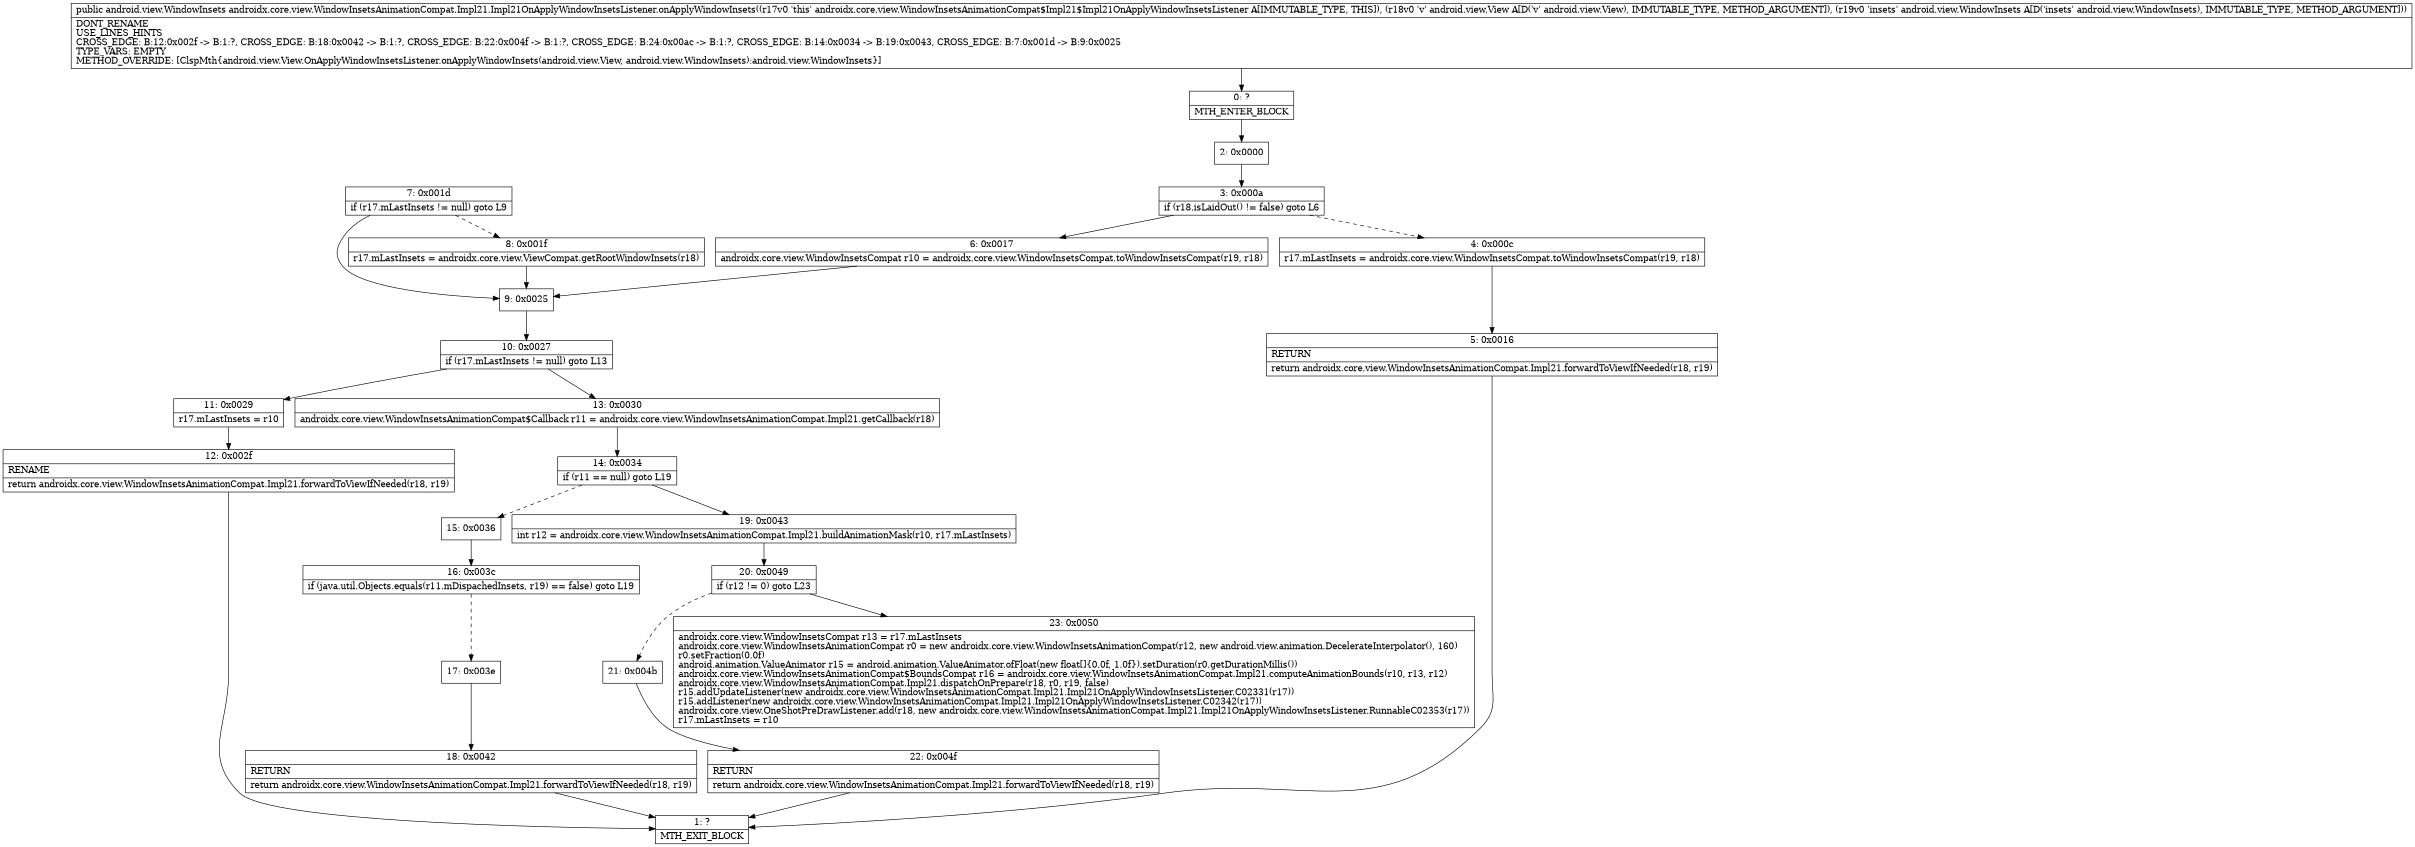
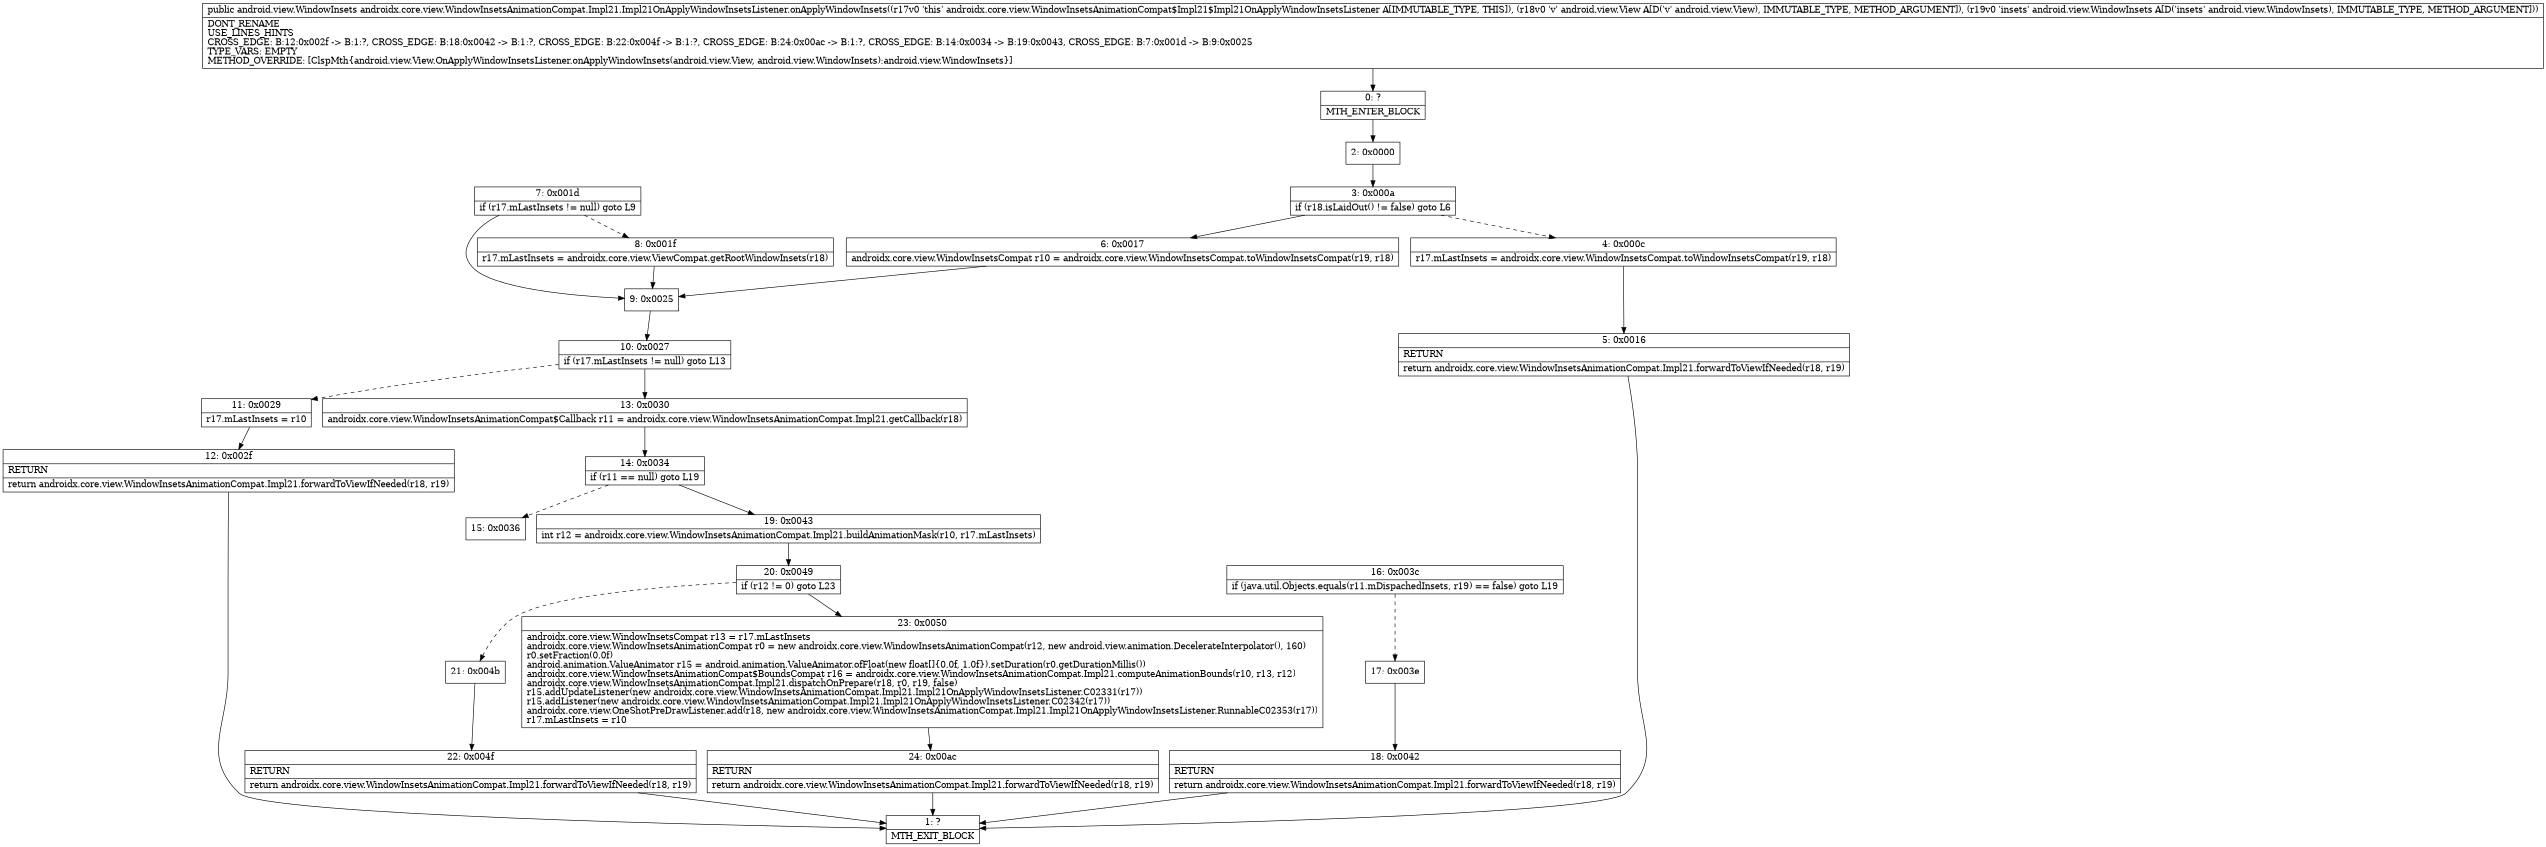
  digraph {
    node [shape=record]
    n1 [label="{0\:\ ?|MTH_ENTER_BLOCK\l}"]
    n2 [label="{2\:\ 0x0000}"]
    n3 [label="{3\:\ 0x000a|if (r18.isLaidOut() != false) goto L6\l}"]
    n4 [label="{4\:\ 0x000c|r17.mLastInsets = androidx.core.view.WindowInsetsCompat.toWindowInsetsCompat(r19, r18)\l}"]
    n5 [label="{6\:\ 0x0017|androidx.core.view.WindowInsetsCompat r10 = androidx.core.view.WindowInsetsCompat.toWindowInsetsCompat(r19, r18)\l}"]
    n6 [label="{5\:\ 0x0016|RETURN\l|return androidx.core.view.WindowInsetsAnimationCompat.Impl21.forwardToViewIfNeeded(r18, r19)\l}"]
    n7 [label="{9\:\ 0x0025}"]
    n8 [label="{1\:\ ?|MTH_EXIT_BLOCK\l}"]
    n9 [label="{7\:\ 0x001d|if (r17.mLastInsets != null) goto L9\l}"]
    n10 [label="{8\:\ 0x001f|r17.mLastInsets = androidx.core.view.ViewCompat.getRootWindowInsets(r18)\l}"]
    n11 [label="{10\:\ 0x0027|if (r17.mLastInsets != null) goto L13\l}"]
    n12 [label="{11\:\ 0x0029|r17.mLastInsets = r10\l}"]
    n13 [label="{13\:\ 0x0030|androidx.core.view.WindowInsetsAnimationCompat$Callback r11 = androidx.core.view.WindowInsetsAnimationCompat.Impl21.getCallback(r18)\l}"]
-   n14 [label="{12\:\ 0x002f|RENAME\l|return androidx.core.view.WindowInsetsAnimationCompat.Impl21.forwardToViewIfNeeded(r18, r19)\l}"]
+   n14 [label="{12\:\ 0x002f|RETURN\l|return androidx.core.view.WindowInsetsAnimationCompat.Impl21.forwardToViewIfNeeded(r18, r19)\l}"]
    n15 [label="{14\:\ 0x0034|if (r11 == null) goto L19\l}"]
    n16 [label="{15\:\ 0x0036}"]
    n17 [label="{19\:\ 0x0043|int r12 = androidx.core.view.WindowInsetsAnimationCompat.Impl21.buildAnimationMask(r10, r17.mLastInsets)\l}"]
    n18 [label="{16\:\ 0x003c|if (java.util.Objects.equals(r11.mDispachedInsets, r19) == false) goto L19\l}"]
    n19 [label="{20\:\ 0x0049|if (r12 != 0) goto L23\l}"]
    n20 [label="{17\:\ 0x003e}"]
    n21 [label="{18\:\ 0x0042|RETURN\l|return androidx.core.view.WindowInsetsAnimationCompat.Impl21.forwardToViewIfNeeded(r18, r19)\l}"]
    n22 [label="{21\:\ 0x004b}"]
    n23 [label="{23\:\ 0x0050|androidx.core.view.WindowInsetsCompat r13 = r17.mLastInsets\landroidx.core.view.WindowInsetsAnimationCompat r0 = new androidx.core.view.WindowInsetsAnimationCompat(r12, new android.view.animation.DecelerateInterpolator(), 160)\lr0.setFraction(0.0f)\landroid.animation.ValueAnimator r15 = android.animation.ValueAnimator.ofFloat(new float[]\{0.0f, 1.0f\}).setDuration(r0.getDurationMillis())\landroidx.core.view.WindowInsetsAnimationCompat$BoundsCompat r16 = androidx.core.view.WindowInsetsAnimationCompat.Impl21.computeAnimationBounds(r10, r13, r12)\landroidx.core.view.WindowInsetsAnimationCompat.Impl21.dispatchOnPrepare(r18, r0, r19, false)\lr15.addUpdateListener(new androidx.core.view.WindowInsetsAnimationCompat.Impl21.Impl21OnApplyWindowInsetsListener.C02331(r17))\lr15.addListener(new androidx.core.view.WindowInsetsAnimationCompat.Impl21.Impl21OnApplyWindowInsetsListener.C02342(r17))\landroidx.core.view.OneShotPreDrawListener.add(r18, new androidx.core.view.WindowInsetsAnimationCompat.Impl21.Impl21OnApplyWindowInsetsListener.RunnableC02353(r17))\lr17.mLastInsets = r10\l}"]
    n24 [label="{22\:\ 0x004f|RETURN\l|return androidx.core.view.WindowInsetsAnimationCompat.Impl21.forwardToViewIfNeeded(r18, r19)\l}"]
+   n25 [label="{24\:\ 0x00ac|RETURN\l|return androidx.core.view.WindowInsetsAnimationCompat.Impl21.forwardToViewIfNeeded(r18, r19)\l}"]
    n26 [label="{public android.view.WindowInsets androidx.core.view.WindowInsetsAnimationCompat.Impl21.Impl21OnApplyWindowInsetsListener.onApplyWindowInsets((r17v0 'this' androidx.core.view.WindowInsetsAnimationCompat$Impl21$Impl21OnApplyWindowInsetsListener A[IMMUTABLE_TYPE, THIS]), (r18v0 'v' android.view.View A[D('v' android.view.View), IMMUTABLE_TYPE, METHOD_ARGUMENT]), (r19v0 'insets' android.view.WindowInsets A[D('insets' android.view.WindowInsets), IMMUTABLE_TYPE, METHOD_ARGUMENT]))  | DONT_RENAME\lUSE_LINES_HINTS\lCROSS_EDGE: B:12:0x002f \-\> B:1:?, CROSS_EDGE: B:18:0x0042 \-\> B:1:?, CROSS_EDGE: B:22:0x004f \-\> B:1:?, CROSS_EDGE: B:24:0x00ac \-\> B:1:?, CROSS_EDGE: B:14:0x0034 \-\> B:19:0x0043, CROSS_EDGE: B:7:0x001d \-\> B:9:0x0025\lTYPE_VARS: EMPTY\lMETHOD_OVERRIDE: [ClspMth\{android.view.View.OnApplyWindowInsetsListener.onApplyWindowInsets(android.view.View, android.view.WindowInsets):android.view.WindowInsets\}]\l}"]
    n1 -> n2
    n2 -> n3
    n3 -> n4 [style=dashed]
    n3 -> n5
    n4 -> n6
    n5 -> n7
    n6 -> n8
    n7 -> n11
    n9 -> n7
    n9 -> n10 [style=dashed]
    n10 -> n7
-   n11 -> n12 [style=solid]
+   n11 -> n12 [style=dashed]
    n11 -> n13
    n12 -> n14
    n13 -> n15
    n14 -> n8
    n15 -> n16 [style=dashed]
    n15 -> n17
-   n16 -> n18
    n17 -> n19
    n18 -> n20 [style=dashed]
    n19 -> n22 [style=dashed]
    n19 -> n23
    n20 -> n21
    n21 -> n8
    n22 -> n24
+   n23 -> n25
    n24 -> n8
+   n25 -> n8
    n26 -> n1
  }
